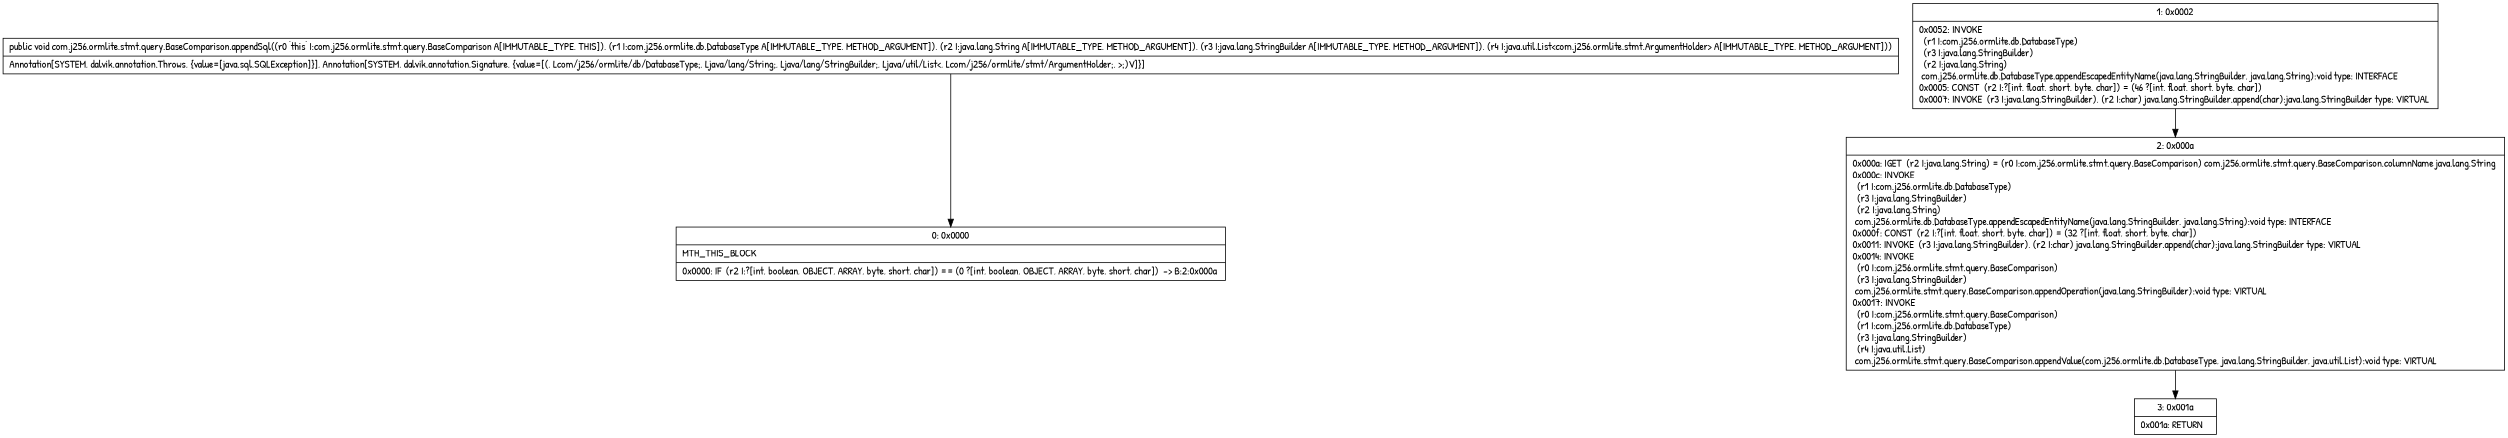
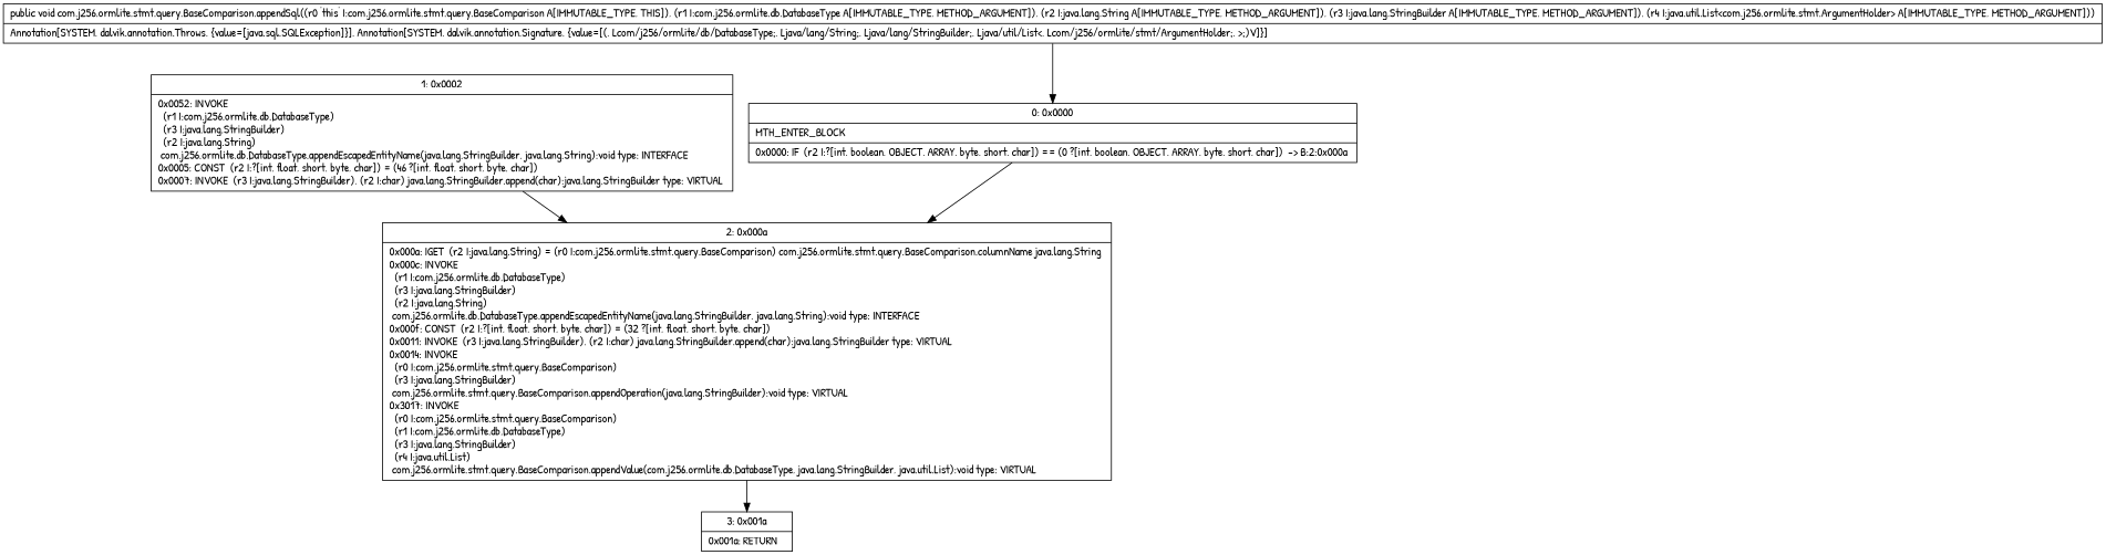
  digraph {
    fontname="Patrick Hand"
    node [fontname="Patrick Hand" shape=record]
    edge [fontname="Patrick Hand"]
-   n1 [label="{0\:\ 0x0000|MTH_THIS_BLOCK\l|0x0000: IF  (r2 I:?[int, boolean, OBJECT, ARRAY, byte, short, char]) == (0 ?[int, boolean, OBJECT, ARRAY, byte, short, char])  \-\> B:2:0x000a \l}"]
-   n2 [label="{2\:\ 0x000a|0x000a: IGET  (r2 I:java.lang.String) = (r0 I:com.j256.ormlite.stmt.query.BaseComparison) com.j256.ormlite.stmt.query.BaseComparison.columnName java.lang.String \l0x000c: INVOKE  \l  (r1 I:com.j256.ormlite.db.DatabaseType)\l  (r3 I:java.lang.StringBuilder)\l  (r2 I:java.lang.String)\l com.j256.ormlite.db.DatabaseType.appendEscapedEntityName(java.lang.StringBuilder, java.lang.String):void type: INTERFACE \l0x000f: CONST  (r2 I:?[int, float, short, byte, char]) = (32 ?[int, float, short, byte, char]) \l0x0011: INVOKE  (r3 I:java.lang.StringBuilder), (r2 I:char) java.lang.StringBuilder.append(char):java.lang.StringBuilder type: VIRTUAL \l0x0014: INVOKE  \l  (r0 I:com.j256.ormlite.stmt.query.BaseComparison)\l  (r3 I:java.lang.StringBuilder)\l com.j256.ormlite.stmt.query.BaseComparison.appendOperation(java.lang.StringBuilder):void type: VIRTUAL \l0x0017: INVOKE  \l  (r0 I:com.j256.ormlite.stmt.query.BaseComparison)\l  (r1 I:com.j256.ormlite.db.DatabaseType)\l  (r3 I:java.lang.StringBuilder)\l  (r4 I:java.util.List)\l com.j256.ormlite.stmt.query.BaseComparison.appendValue(com.j256.ormlite.db.DatabaseType, java.lang.StringBuilder, java.util.List):void type: VIRTUAL \l}"]
+   n1 [label="{0\:\ 0x0000|MTH_ENTER_BLOCK\l|0x0000: IF  (r2 I:?[int, boolean, OBJECT, ARRAY, byte, short, char]) == (0 ?[int, boolean, OBJECT, ARRAY, byte, short, char])  \-\> B:2:0x000a \l}"]
+   n2 [label="{2\:\ 0x000a|0x000a: IGET  (r2 I:java.lang.String) = (r0 I:com.j256.ormlite.stmt.query.BaseComparison) com.j256.ormlite.stmt.query.BaseComparison.columnName java.lang.String \l0x000c: INVOKE  \l  (r1 I:com.j256.ormlite.db.DatabaseType)\l  (r3 I:java.lang.StringBuilder)\l  (r2 I:java.lang.String)\l com.j256.ormlite.db.DatabaseType.appendEscapedEntityName(java.lang.StringBuilder, java.lang.String):void type: INTERFACE \l0x000f: CONST  (r2 I:?[int, float, short, byte, char]) = (32 ?[int, float, short, byte, char]) \l0x0011: INVOKE  (r3 I:java.lang.StringBuilder), (r2 I:char) java.lang.StringBuilder.append(char):java.lang.StringBuilder type: VIRTUAL \l0x0014: INVOKE  \l  (r0 I:com.j256.ormlite.stmt.query.BaseComparison)\l  (r3 I:java.lang.StringBuilder)\l com.j256.ormlite.stmt.query.BaseComparison.appendOperation(java.lang.StringBuilder):void type: VIRTUAL \l0x3017: INVOKE  \l  (r0 I:com.j256.ormlite.stmt.query.BaseComparison)\l  (r1 I:com.j256.ormlite.db.DatabaseType)\l  (r3 I:java.lang.StringBuilder)\l  (r4 I:java.util.List)\l com.j256.ormlite.stmt.query.BaseComparison.appendValue(com.j256.ormlite.db.DatabaseType, java.lang.StringBuilder, java.util.List):void type: VIRTUAL \l}"]
    n3 [label="{1\:\ 0x0002|0x0052: INVOKE  \l  (r1 I:com.j256.ormlite.db.DatabaseType)\l  (r3 I:java.lang.StringBuilder)\l  (r2 I:java.lang.String)\l com.j256.ormlite.db.DatabaseType.appendEscapedEntityName(java.lang.StringBuilder, java.lang.String):void type: INTERFACE \l0x0005: CONST  (r2 I:?[int, float, short, byte, char]) = (46 ?[int, float, short, byte, char]) \l0x0007: INVOKE  (r3 I:java.lang.StringBuilder), (r2 I:char) java.lang.StringBuilder.append(char):java.lang.StringBuilder type: VIRTUAL \l}"]
    n4 [label="{3\:\ 0x001a|0x001a: RETURN   \l}"]
    n5 [label="{public void com.j256.ormlite.stmt.query.BaseComparison.appendSql((r0 'this' I:com.j256.ormlite.stmt.query.BaseComparison A[IMMUTABLE_TYPE, THIS]), (r1 I:com.j256.ormlite.db.DatabaseType A[IMMUTABLE_TYPE, METHOD_ARGUMENT]), (r2 I:java.lang.String A[IMMUTABLE_TYPE, METHOD_ARGUMENT]), (r3 I:java.lang.StringBuilder A[IMMUTABLE_TYPE, METHOD_ARGUMENT]), (r4 I:java.util.List\<com.j256.ormlite.stmt.ArgumentHolder\> A[IMMUTABLE_TYPE, METHOD_ARGUMENT]))  | Annotation[SYSTEM, dalvik.annotation.Throws, \{value=[java.sql.SQLException]\}], Annotation[SYSTEM, dalvik.annotation.Signature, \{value=[(, Lcom\/j256\/ormlite\/db\/DatabaseType;, Ljava\/lang\/String;, Ljava\/lang\/StringBuilder;, Ljava\/util\/List\<, Lcom\/j256\/ormlite\/stmt\/ArgumentHolder;, \>;)V]\}]\l}"]
+   n1 -> n2
    n2 -> n4
    n3 -> n2
    n5 -> n1
  }
